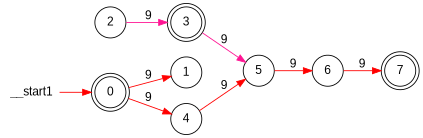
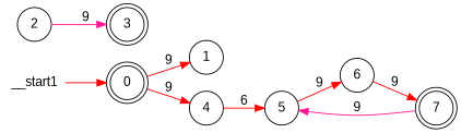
  digraph {
    fontname="Liberation Sans"
    rankdir=LR
    node [fontname="Liberation Sans" shape=circle]
    edge [color=red fontname="Liberation Sans"]
    n1 [label=0 shape=doublecircle]
    n2 [label=1]
    n3 [label=4]
    n4 [label=2]
    n5 [label=3 shape=doublecircle]
    n6 [label=5]
    n7 [label=6]
    n8 [label=7 shape=doublecircle]
    n9 [height=0 label=__start1 shape=none width=0]
    n1 -> n2 [label=9]
    n1 -> n3 [label=9]
-   n3 -> n6 [label=9]
+   n3 -> n6 [label=6]
    n4 -> n5 [color=deeppink label=9]
    n6 -> n7 [label=9]
    n7 -> n8 [label=9]
-   n5 -> n6 [color=deeppink label=9]
+   n8 -> n6 [color=deeppink label=9]
    n9 -> n1
  }
